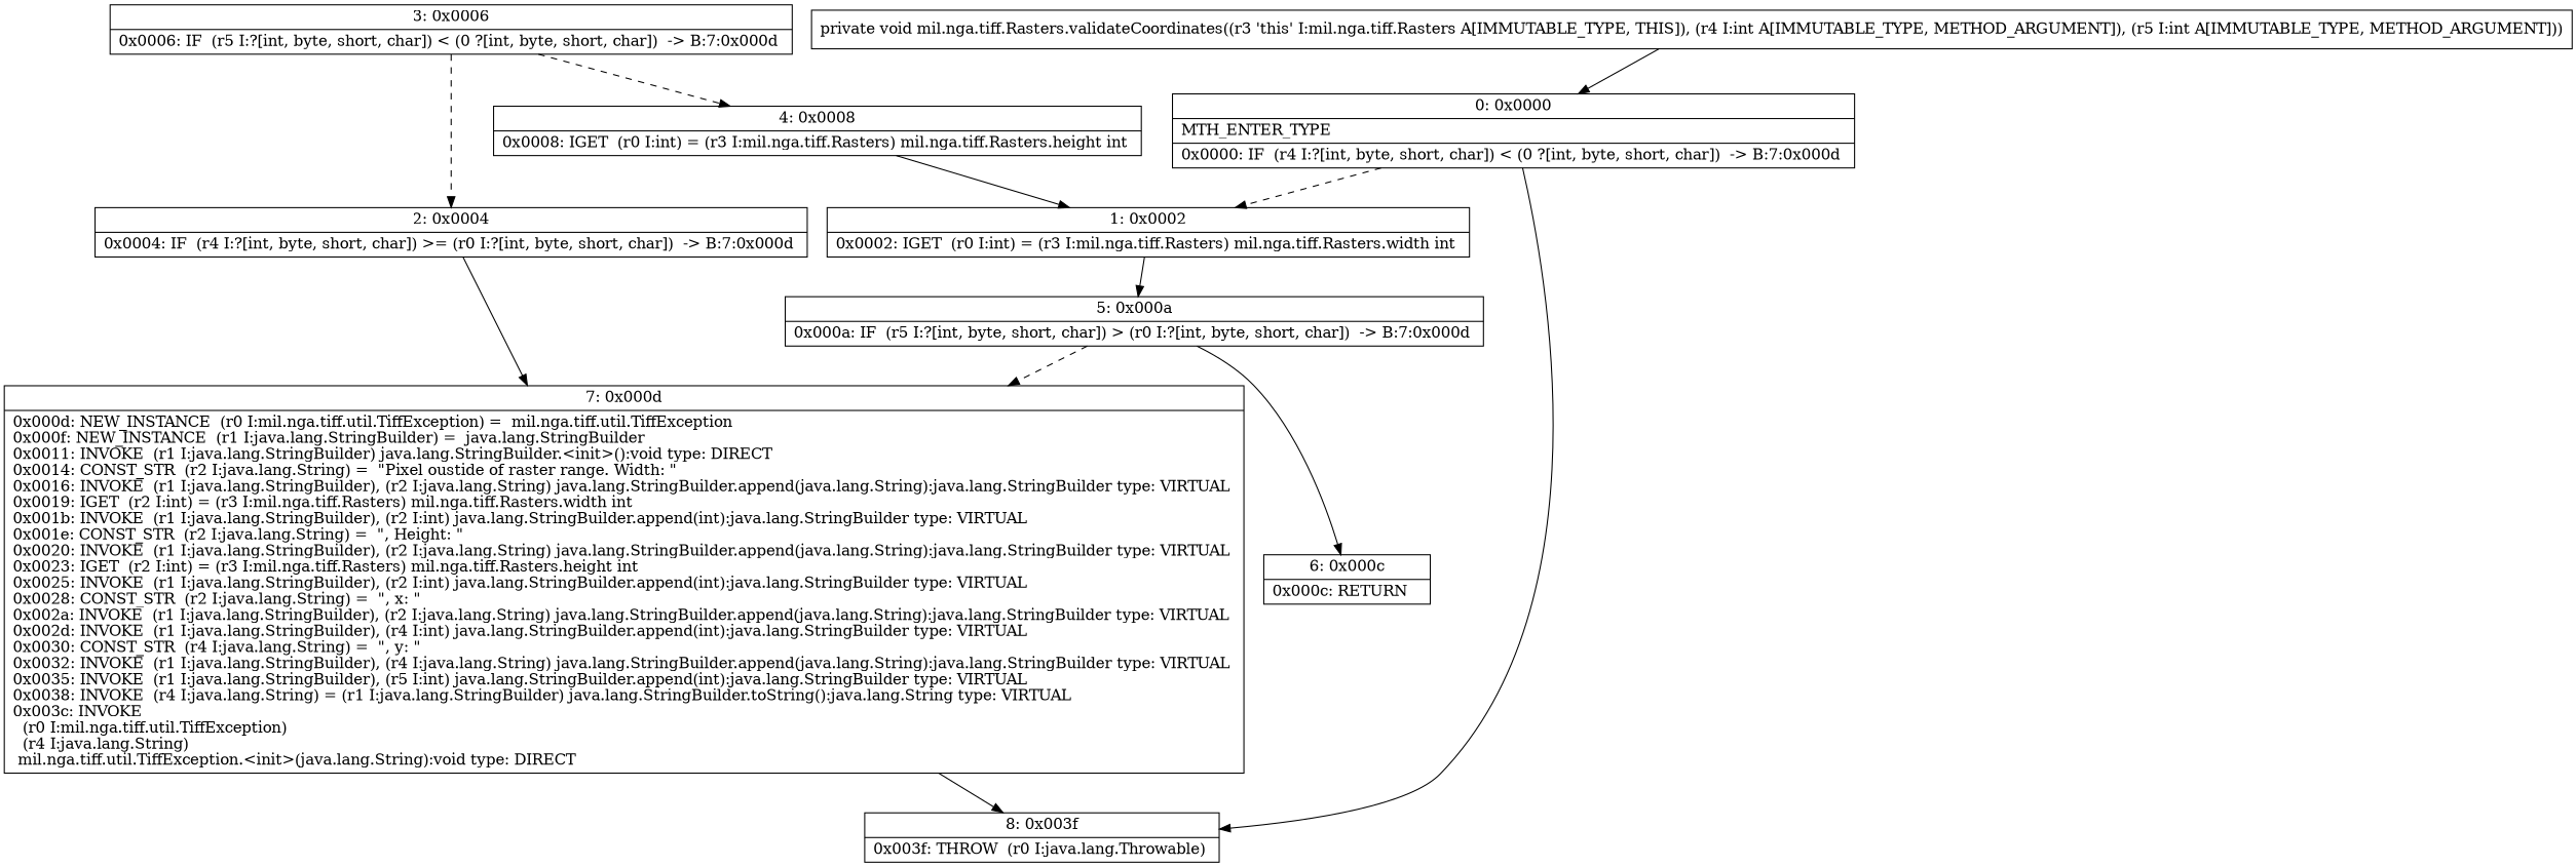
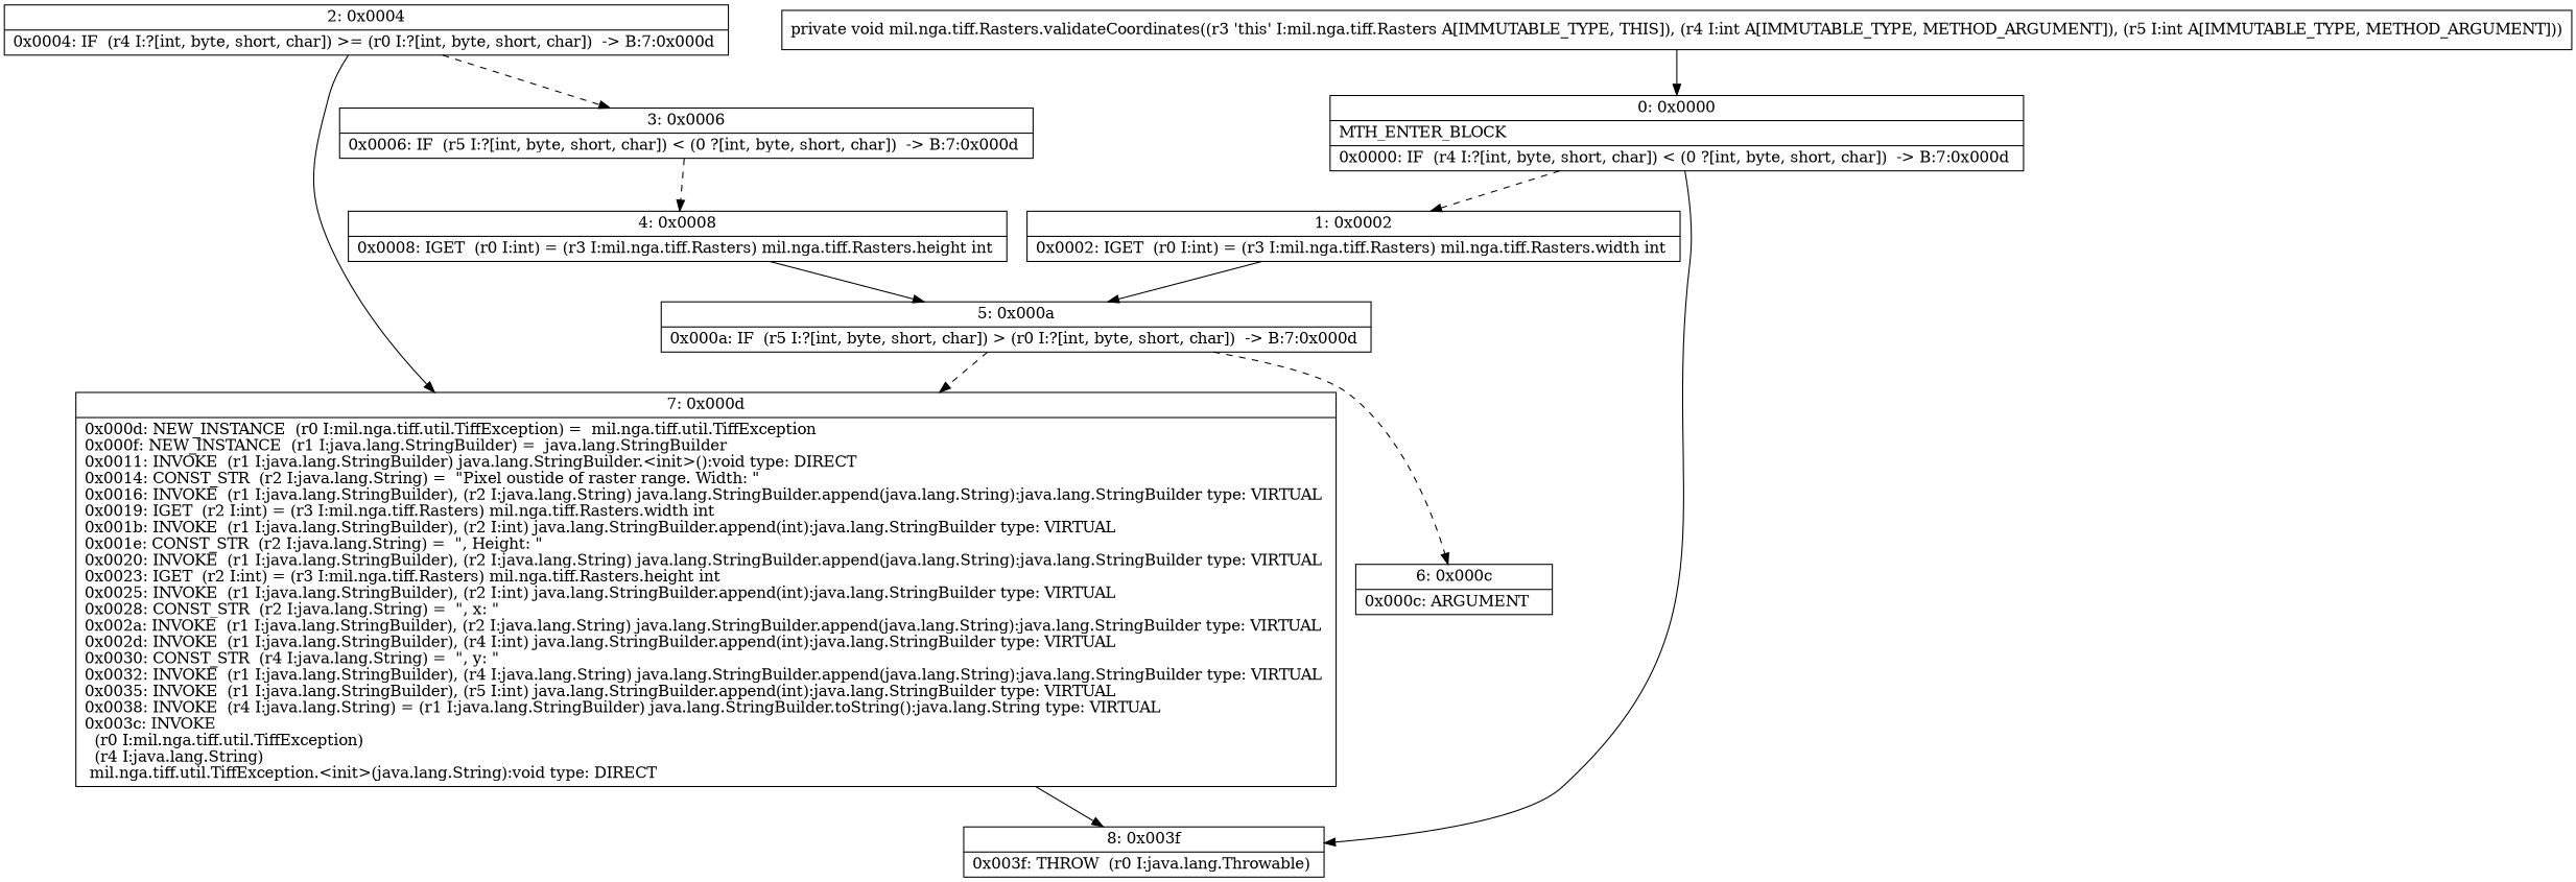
  digraph {
    node [shape=record]
-   n1 [label="{0\:\ 0x0000|MTH_ENTER_TYPE\l|0x0000: IF  (r4 I:?[int, byte, short, char]) \< (0 ?[int, byte, short, char])  \-\> B:7:0x000d \l}"]
+   n1 [label="{0\:\ 0x0000|MTH_ENTER_BLOCK\l|0x0000: IF  (r4 I:?[int, byte, short, char]) \< (0 ?[int, byte, short, char])  \-\> B:7:0x000d \l}"]
    n2 [label="{1\:\ 0x0002|0x0002: IGET  (r0 I:int) = (r3 I:mil.nga.tiff.Rasters) mil.nga.tiff.Rasters.width int \l}"]
    n3 [label="{8\:\ 0x003f|0x003f: THROW  (r0 I:java.lang.Throwable) \l}"]
    n4 [label="{5\:\ 0x000a|0x000a: IF  (r5 I:?[int, byte, short, char]) \> (r0 I:?[int, byte, short, char])  \-\> B:7:0x000d \l}"]
    n5 [label="{7\:\ 0x000d|0x000d: NEW_INSTANCE  (r0 I:mil.nga.tiff.util.TiffException) =  mil.nga.tiff.util.TiffException \l0x000f: NEW_INSTANCE  (r1 I:java.lang.StringBuilder) =  java.lang.StringBuilder \l0x0011: INVOKE  (r1 I:java.lang.StringBuilder) java.lang.StringBuilder.\<init\>():void type: DIRECT \l0x0014: CONST_STR  (r2 I:java.lang.String) =  \"Pixel oustide of raster range. Width: \" \l0x0016: INVOKE  (r1 I:java.lang.StringBuilder), (r2 I:java.lang.String) java.lang.StringBuilder.append(java.lang.String):java.lang.StringBuilder type: VIRTUAL \l0x0019: IGET  (r2 I:int) = (r3 I:mil.nga.tiff.Rasters) mil.nga.tiff.Rasters.width int \l0x001b: INVOKE  (r1 I:java.lang.StringBuilder), (r2 I:int) java.lang.StringBuilder.append(int):java.lang.StringBuilder type: VIRTUAL \l0x001e: CONST_STR  (r2 I:java.lang.String) =  \", Height: \" \l0x0020: INVOKE  (r1 I:java.lang.StringBuilder), (r2 I:java.lang.String) java.lang.StringBuilder.append(java.lang.String):java.lang.StringBuilder type: VIRTUAL \l0x0023: IGET  (r2 I:int) = (r3 I:mil.nga.tiff.Rasters) mil.nga.tiff.Rasters.height int \l0x0025: INVOKE  (r1 I:java.lang.StringBuilder), (r2 I:int) java.lang.StringBuilder.append(int):java.lang.StringBuilder type: VIRTUAL \l0x0028: CONST_STR  (r2 I:java.lang.String) =  \", x: \" \l0x002a: INVOKE  (r1 I:java.lang.StringBuilder), (r2 I:java.lang.String) java.lang.StringBuilder.append(java.lang.String):java.lang.StringBuilder type: VIRTUAL \l0x002d: INVOKE  (r1 I:java.lang.StringBuilder), (r4 I:int) java.lang.StringBuilder.append(int):java.lang.StringBuilder type: VIRTUAL \l0x0030: CONST_STR  (r4 I:java.lang.String) =  \", y: \" \l0x0032: INVOKE  (r1 I:java.lang.StringBuilder), (r4 I:java.lang.String) java.lang.StringBuilder.append(java.lang.String):java.lang.StringBuilder type: VIRTUAL \l0x0035: INVOKE  (r1 I:java.lang.StringBuilder), (r5 I:int) java.lang.StringBuilder.append(int):java.lang.StringBuilder type: VIRTUAL \l0x0038: INVOKE  (r4 I:java.lang.String) = (r1 I:java.lang.StringBuilder) java.lang.StringBuilder.toString():java.lang.String type: VIRTUAL \l0x003c: INVOKE  \l  (r0 I:mil.nga.tiff.util.TiffException)\l  (r4 I:java.lang.String)\l mil.nga.tiff.util.TiffException.\<init\>(java.lang.String):void type: DIRECT \l}"]
    n6 [label="{2\:\ 0x0004|0x0004: IF  (r4 I:?[int, byte, short, char]) \>= (r0 I:?[int, byte, short, char])  \-\> B:7:0x000d \l}"]
    n7 [label="{3\:\ 0x0006|0x0006: IF  (r5 I:?[int, byte, short, char]) \< (0 ?[int, byte, short, char])  \-\> B:7:0x000d \l}"]
    n8 [label="{4\:\ 0x0008|0x0008: IGET  (r0 I:int) = (r3 I:mil.nga.tiff.Rasters) mil.nga.tiff.Rasters.height int \l}"]
-   n9 [label="{6\:\ 0x000c|0x000c: RETURN   \l}"]
+   n9 [label="{6\:\ 0x000c|0x000c: ARGUMENT   \l}"]
    n10 [label="{private void mil.nga.tiff.Rasters.validateCoordinates((r3 'this' I:mil.nga.tiff.Rasters A[IMMUTABLE_TYPE, THIS]), (r4 I:int A[IMMUTABLE_TYPE, METHOD_ARGUMENT]), (r5 I:int A[IMMUTABLE_TYPE, METHOD_ARGUMENT])) }"]
    n1 -> n2 [style=dashed]
    n1 -> n3
    n2 -> n4
    n4 -> n5 [style=dashed]
-   n4 -> n9 [style=solid]
+   n4 -> n9 [style=dashed]
    n5 -> n3
    n6 -> n5
-   n7 -> n6 [style=dashed]
+   n6 -> n7 [style=dashed]
    n7 -> n8 [style=dashed]
-   n8 -> n2
+   n8 -> n4
    n10 -> n1
  }
